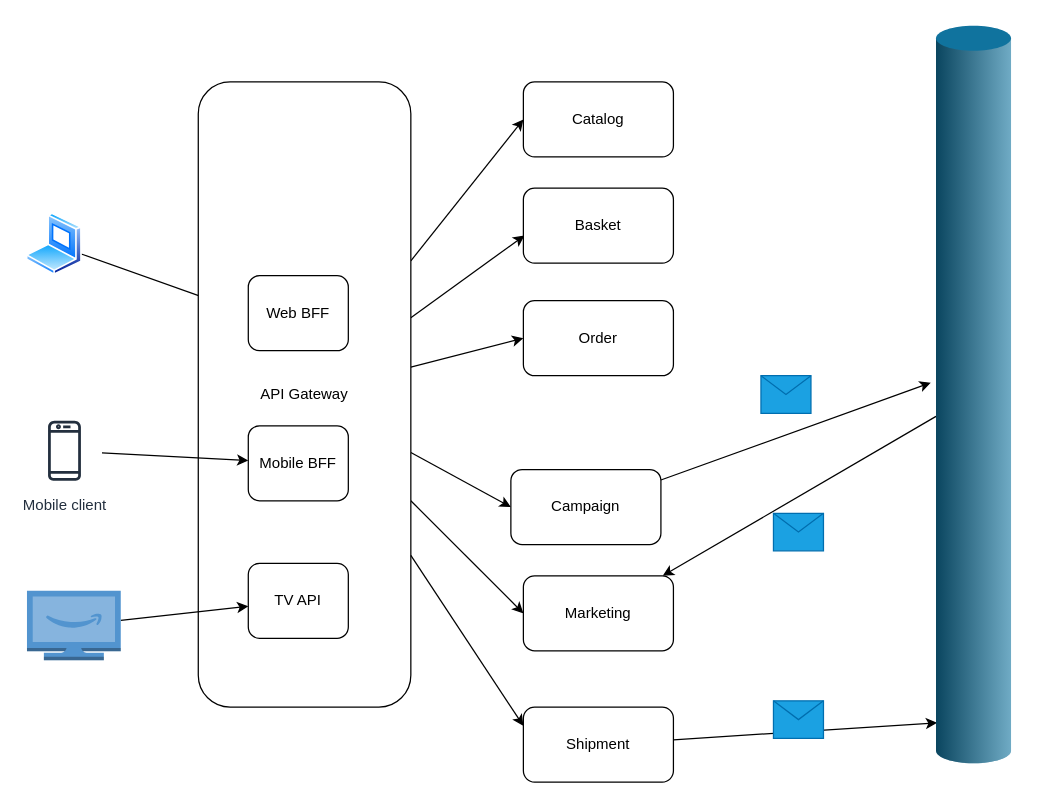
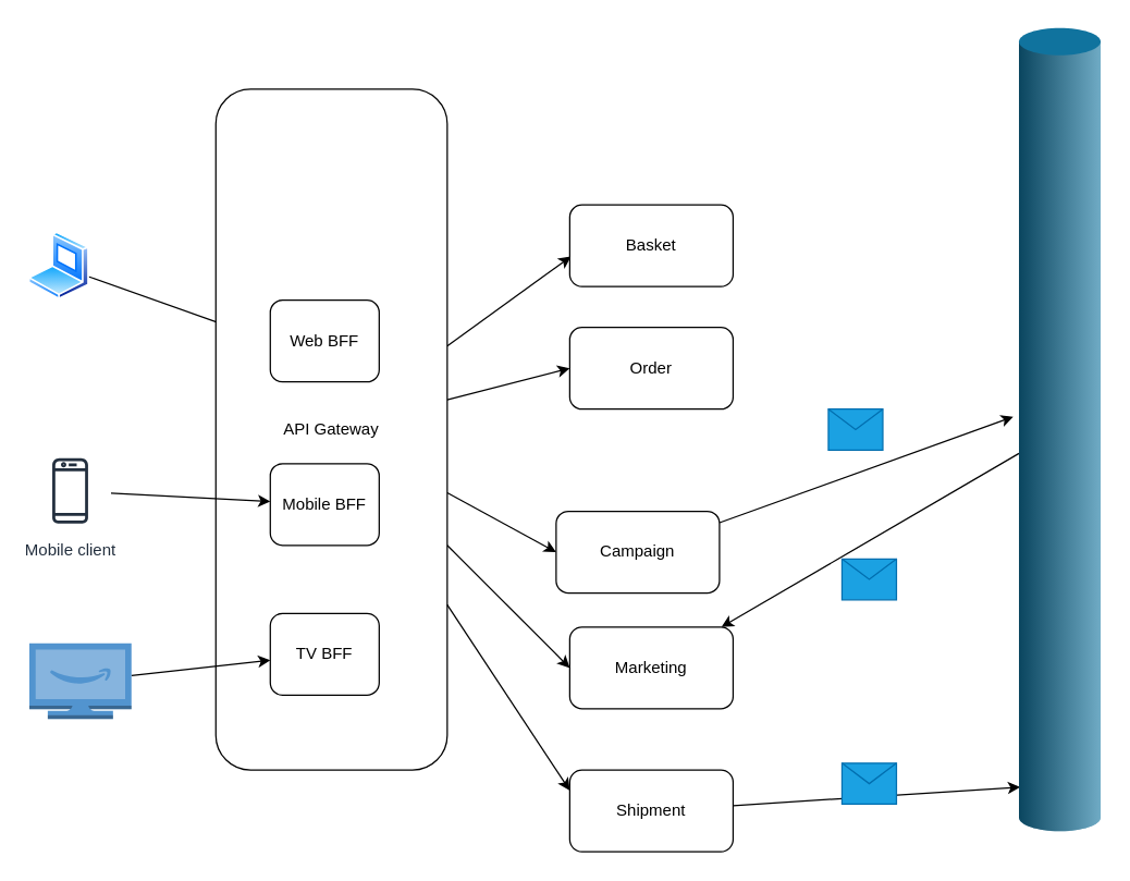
  <mxCell id="0" />
  <mxCell id="1" parent="0" />
  <mxCell id="2" style="edgeStyle=none;html=1;entryX=0;entryY=0.5;entryDx=0;entryDy=0;" edge="1" parent="1" source="3" target="25"><mxGeometry relative="1" as="geometry" /></mxCell>
  <mxCell id="3" value="" style="aspect=fixed;perimeter=ellipsePerimeter;html=1;align=center;shadow=0;dashed=0;spacingTop=3;image;image=img/lib/active_directory/laptop_client.svg;" vertex="1" parent="1"><mxGeometry x="20.5" y="170" width="45" height="50" as="geometry" /></mxCell>
- <mxCell id="4" style="edgeStyle=none;html=1;entryX=0;entryY=0.5;entryDx=0;entryDy=0;" edge="1" parent="1" source="9" target="11"><mxGeometry relative="1" as="geometry" /></mxCell>
  <mxCell id="5" style="edgeStyle=none;html=1;entryX=0.007;entryY=0.631;entryDx=0;entryDy=0;entryPerimeter=0;" edge="1" parent="1" source="9" target="12"><mxGeometry relative="1" as="geometry" /></mxCell>
  <mxCell id="6" style="edgeStyle=none;html=1;entryX=0;entryY=0.5;entryDx=0;entryDy=0;" edge="1" parent="1" source="9" target="13"><mxGeometry relative="1" as="geometry" /></mxCell>
  <mxCell id="7" style="edgeStyle=none;html=1;entryX=0;entryY=0.5;entryDx=0;entryDy=0;" edge="1" parent="1" source="9" target="15"><mxGeometry relative="1" as="geometry" /></mxCell>
  <mxCell id="8" style="edgeStyle=none;html=1;entryX=0;entryY=0.5;entryDx=0;entryDy=0;" edge="1" parent="1" source="9" target="16"><mxGeometry relative="1" as="geometry" /></mxCell>
  <mxCell id="9" value="API Gateway" style="rounded=1;whiteSpace=wrap;html=1;" vertex="1" parent="1"><mxGeometry x="158" y="65" width="170" height="500" as="geometry" /></mxCell>
  <mxCell id="10" style="edgeStyle=none;html=1;entryX=0;entryY=0.25;entryDx=0;entryDy=0;" edge="1" parent="1" source="9" target="18"><mxGeometry relative="1" as="geometry" /></mxCell>
- <mxCell id="11" value="Catalog" style="rounded=1;whiteSpace=wrap;html=1;" vertex="1" parent="1"><mxGeometry x="418" y="65" width="120" height="60" as="geometry" /></mxCell>
  <mxCell id="12" value="Basket" style="rounded=1;whiteSpace=wrap;html=1;" vertex="1" parent="1"><mxGeometry x="418" y="150" width="120" height="60" as="geometry" /></mxCell>
  <mxCell id="13" value="Order" style="rounded=1;whiteSpace=wrap;html=1;" vertex="1" parent="1"><mxGeometry x="418" y="240" width="120" height="60" as="geometry" /></mxCell>
  <mxCell id="14" style="edgeStyle=none;html=1;entryX=-0.069;entryY=0.484;entryDx=0;entryDy=0;entryPerimeter=0;" edge="1" parent="1" source="15" target="20"><mxGeometry relative="1" as="geometry" /></mxCell>
  <mxCell id="15" value="Campaign" style="rounded=1;whiteSpace=wrap;html=1;" vertex="1" parent="1"><mxGeometry x="408" y="375" width="120" height="60" as="geometry" /></mxCell>
  <mxCell id="16" value="Marketing" style="rounded=1;whiteSpace=wrap;html=1;" vertex="1" parent="1"><mxGeometry x="418" y="460" width="120" height="60" as="geometry" /></mxCell>
  <mxCell id="17" style="edgeStyle=none;html=1;entryX=0.014;entryY=0.945;entryDx=0;entryDy=0;entryPerimeter=0;" edge="1" parent="1" source="18" target="20"><mxGeometry relative="1" as="geometry" /></mxCell>
  <mxCell id="18" value="Shipment" style="rounded=1;whiteSpace=wrap;html=1;" vertex="1" parent="1"><mxGeometry x="418" y="565" width="120" height="60" as="geometry" /></mxCell>
  <mxCell id="19" style="edgeStyle=none;html=1;" edge="1" parent="1" source="20" target="16"><mxGeometry relative="1" as="geometry" /></mxCell>
  <mxCell id="20" value="" style="verticalLabelPosition=bottom;verticalAlign=top;html=1;shape=mxgraph.infographic.cylinder;fillColor=#10739E;strokeColor=none;" vertex="1" parent="1"><mxGeometry x="748" y="20" width="60" height="590" as="geometry" /></mxCell>
  <mxCell id="21" value="" style="shape=message;html=1;whiteSpace=wrap;html=1;outlineConnect=0;fillColor=#1ba1e2;fontColor=#ffffff;strokeColor=#006EAF;" vertex="1" parent="1"><mxGeometry x="618" y="560" width="40" height="30" as="geometry" /></mxCell>
  <mxCell id="22" value="" style="shape=message;html=1;whiteSpace=wrap;html=1;outlineConnect=0;fillColor=#1ba1e2;fontColor=#ffffff;strokeColor=#006EAF;" vertex="1" parent="1"><mxGeometry x="618" y="410" width="40" height="30" as="geometry" /></mxCell>
  <mxCell id="23" value="" style="shape=message;html=1;whiteSpace=wrap;html=1;outlineConnect=0;fillColor=#1ba1e2;fontColor=#ffffff;strokeColor=#006EAF;" vertex="1" parent="1"><mxGeometry x="608" y="300" width="40" height="30" as="geometry" /></mxCell>
  <mxCell id="24" value="Mobile BFF" style="rounded=1;whiteSpace=wrap;html=1;" vertex="1" parent="1"><mxGeometry x="198" y="340" width="80" height="60" as="geometry" /></mxCell>
  <mxCell id="25" value="Web BFF" style="rounded=1;whiteSpace=wrap;html=1;" vertex="1" parent="1"><mxGeometry x="198" y="220" width="80" height="60" as="geometry" /></mxCell>
- <mxCell id="26" value="TV API" style="rounded=1;whiteSpace=wrap;html=1;" vertex="1" parent="1"><mxGeometry x="198" y="450" width="80" height="60" as="geometry" /></mxCell>
+ <mxCell id="26" value="TV BFF" style="rounded=1;whiteSpace=wrap;html=1;" vertex="1" parent="1"><mxGeometry x="198" y="450" width="80" height="60" as="geometry" /></mxCell>
  <mxCell id="27" style="edgeStyle=none;html=1;" edge="1" parent="1" source="28" target="24"><mxGeometry relative="1" as="geometry" /></mxCell>
  <mxCell id="28" value="Mobile client" style="sketch=0;outlineConnect=0;fontColor=#232F3E;gradientColor=none;strokeColor=#232F3E;fillColor=#ffffff;dashed=0;verticalLabelPosition=bottom;verticalAlign=top;align=center;html=1;fontSize=12;fontStyle=0;aspect=fixed;shape=mxgraph.aws4.resourceIcon;resIcon=mxgraph.aws4.mobile_client;" vertex="1" parent="1"><mxGeometry x="21" y="330" width="60" height="60" as="geometry" /></mxCell>
  <mxCell id="29" style="edgeStyle=none;html=1;" edge="1" parent="1" source="30" target="26"><mxGeometry relative="1" as="geometry" /></mxCell>
  <mxCell id="30" value="" style="outlineConnect=0;dashed=0;verticalLabelPosition=bottom;verticalAlign=top;align=center;html=1;shape=mxgraph.aws3.fire_tv;fillColor=#5294CF;gradientColor=none;" vertex="1" parent="1"><mxGeometry x="21" y="472" width="75" height="55.5" as="geometry" /></mxCell>
